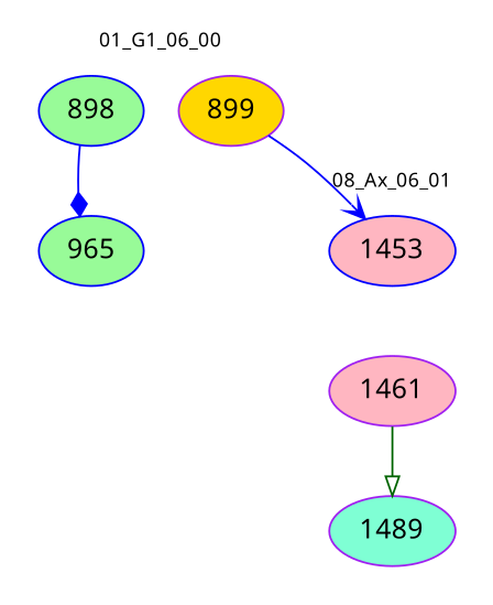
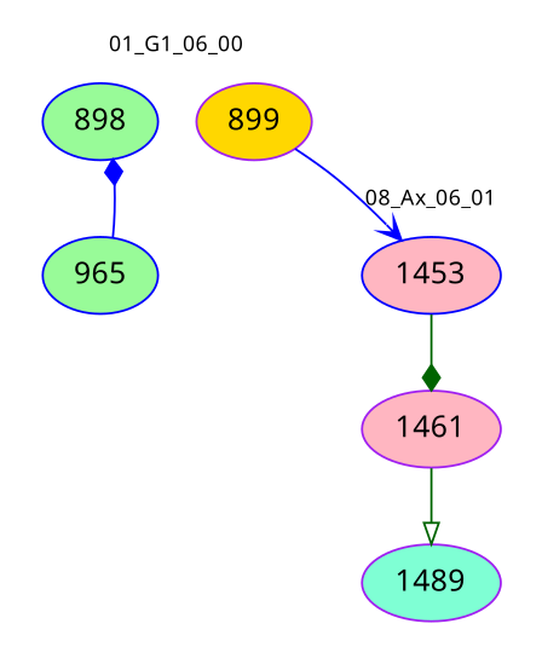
  digraph {
    fontname="Noto Sans"
    node [color=blue fillcolor=lightpink fontname="Noto Sans" style=filled]
    edge [arrowhead=diamond color=darkgreen fontname="Noto Sans"]
    n1 [label=1453]
    n2 [color=purple label=1461]
    n3 [color=purple fillcolor=aquamarine label=1489]
    n4 [color=purple fillcolor=gold label=899]
    n5 [fillcolor=palegreen label=898]
    n6 [fillcolor=palegreen label=965]
    subgraph cluster_1 {
      color=white
      fontsize=10
      label="08_Ax_06_01"
      n1
      n2
      n3
    }
    subgraph cluster_2 {
      color=white
      fontsize=10
      label="01_G1_06_00"
      n4
      n5
      n6
    }
+   n1 -> n2
    n2 -> n3 [arrowhead=onormal]
    n4 -> n1 [arrowhead=vee color=blue]
-   n5 -> n6 [color=blue]
+   n6 -> n5 [color=blue]
  }
